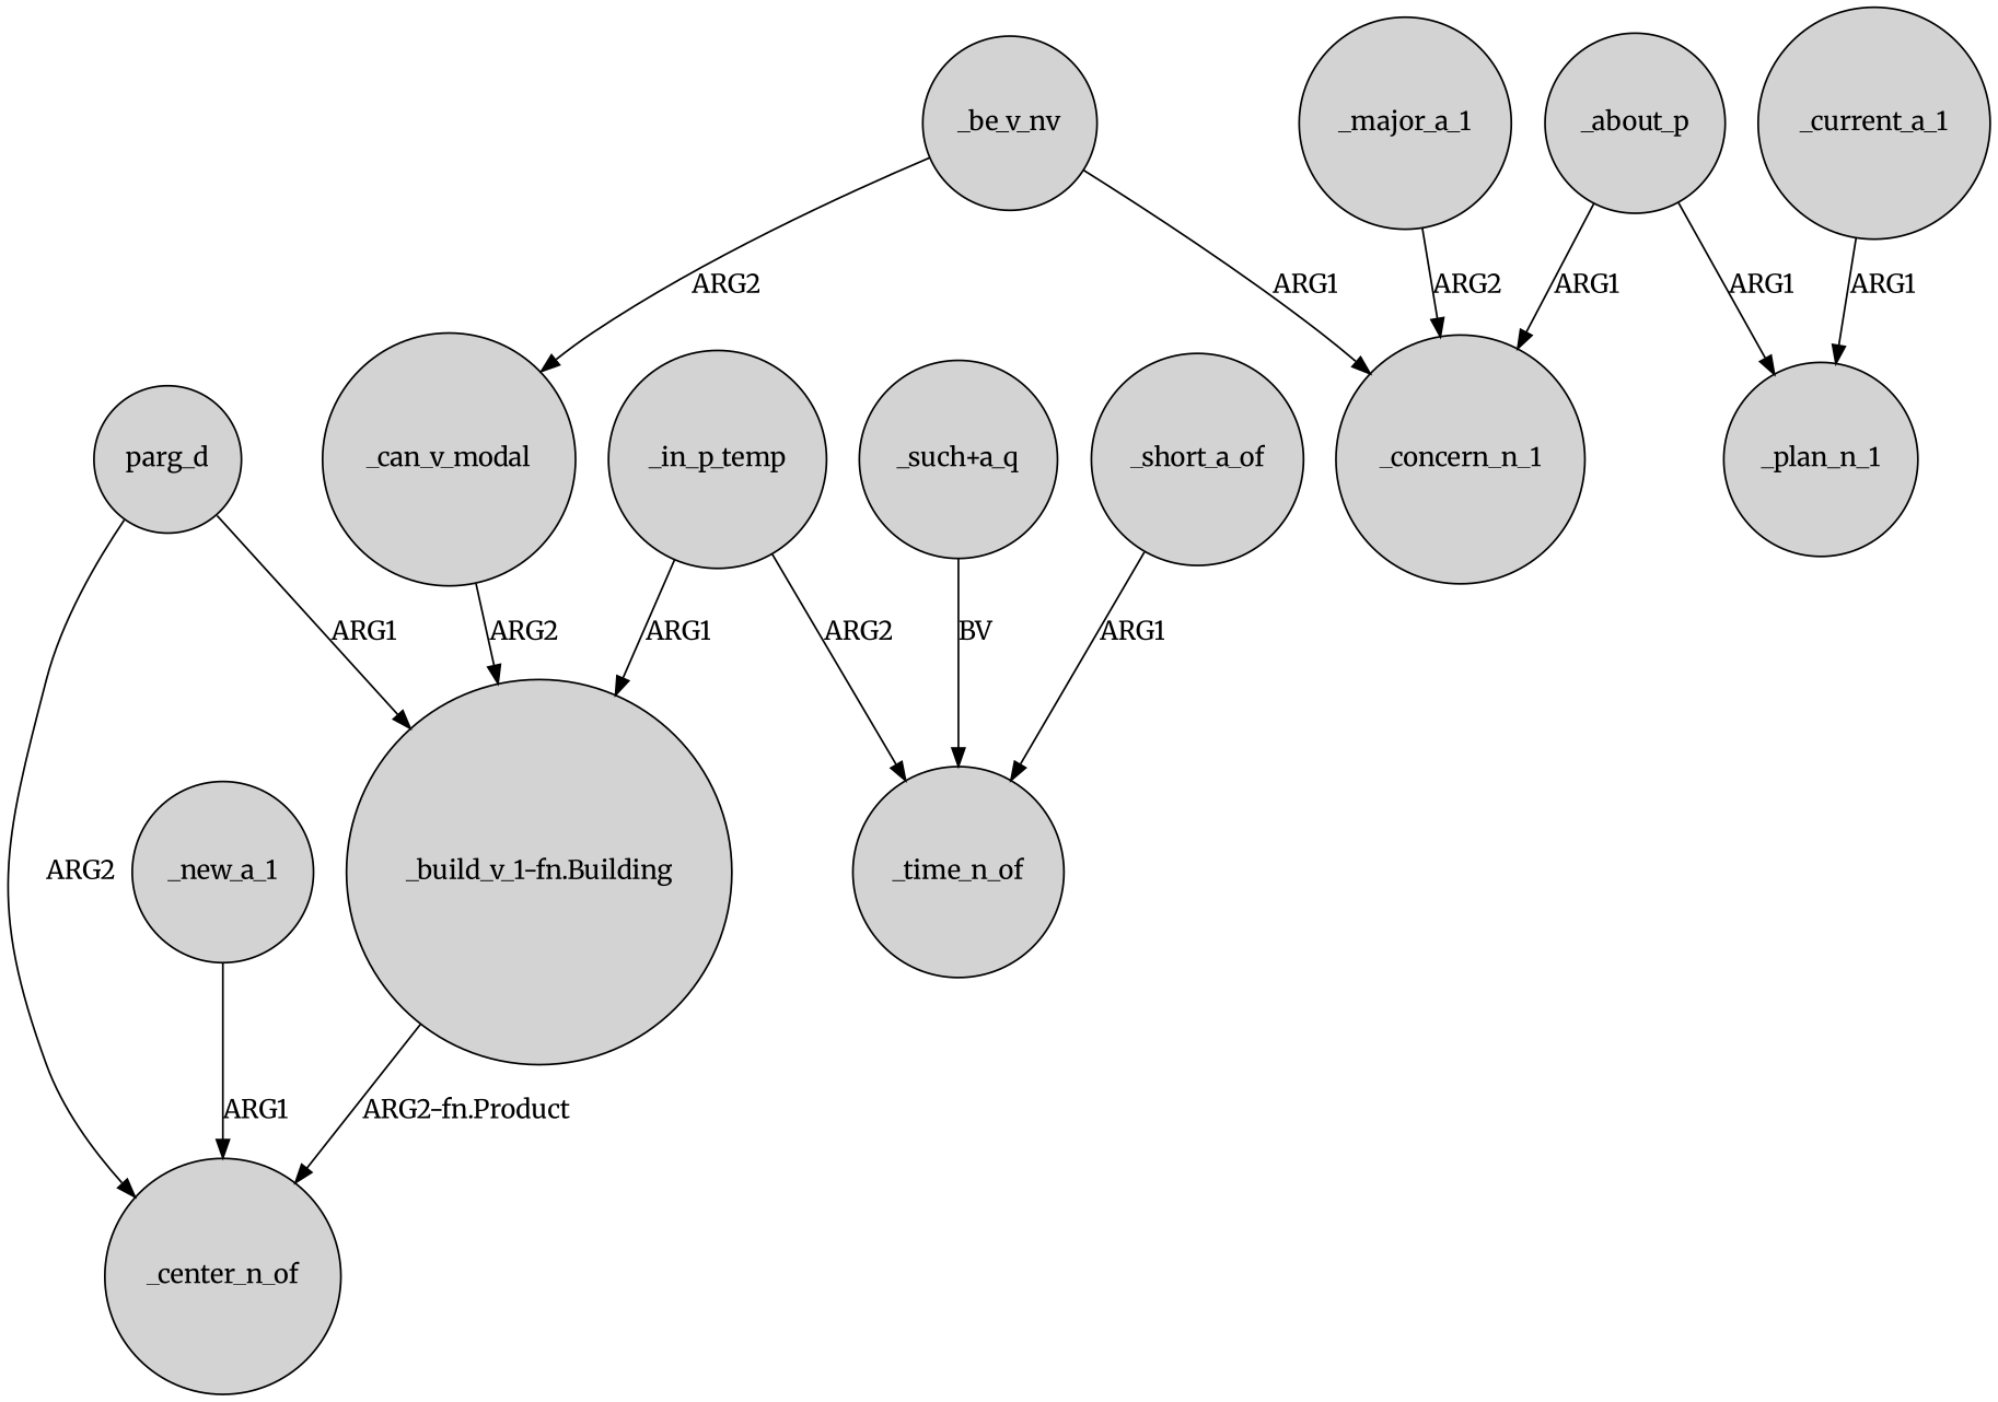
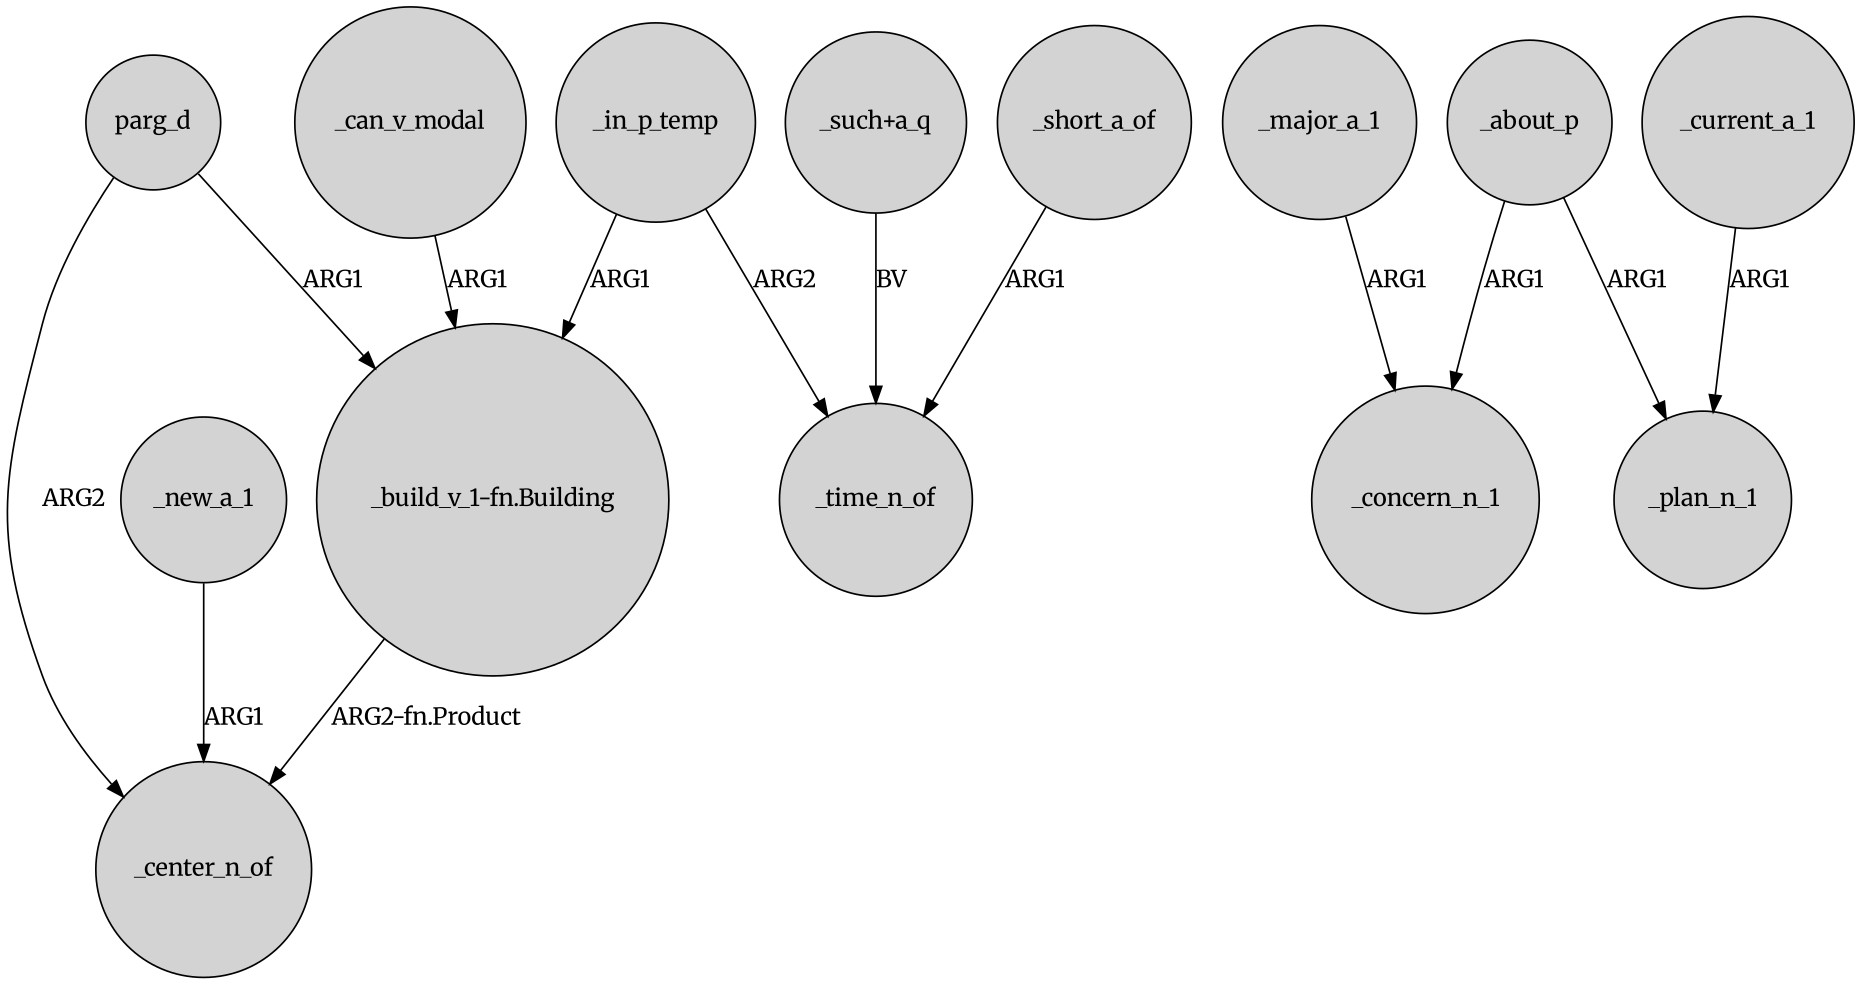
  digraph {
    fontname=Merriweather
    node [fontname=Merriweather shape=circle style=filled]
    edge [fontname=Merriweather]
-   _be_v_nv
    _can_v_modal
    _concern_n_1
    "_build_v_1-fn.Building"
    _center_n_of
    _current_a_1
    _plan_n_1
    _major_a_1
    _in_p_temp
    _time_n_of
    "_such+a_q"
    _new_a_1
    _about_p
    parg_d
    _short_a_of
-   _be_v_nv -> _can_v_modal [label=ARG2]
-   _be_v_nv -> _concern_n_1 [label=ARG1]
-   _can_v_modal -> "_build_v_1-fn.Building" [label=ARG2]
+   _can_v_modal -> "_build_v_1-fn.Building" [label=ARG1]
    "_build_v_1-fn.Building" -> _center_n_of [label="ARG2-fn.Product"]
    _current_a_1 -> _plan_n_1 [label=ARG1]
-   _major_a_1 -> _concern_n_1 [label=ARG2]
+   _major_a_1 -> _concern_n_1 [label=ARG1]
    _in_p_temp -> "_build_v_1-fn.Building" [label=ARG1]
    _in_p_temp -> _time_n_of [label=ARG2]
    "_such+a_q" -> _time_n_of [label=BV]
    _new_a_1 -> _center_n_of [label=ARG1]
    _about_p -> _concern_n_1 [label=ARG1]
    _about_p -> _plan_n_1 [label=ARG1]
    parg_d -> "_build_v_1-fn.Building" [label=ARG1]
    parg_d -> _center_n_of [label=ARG2]
    _short_a_of -> _time_n_of [label=ARG1]
  }
